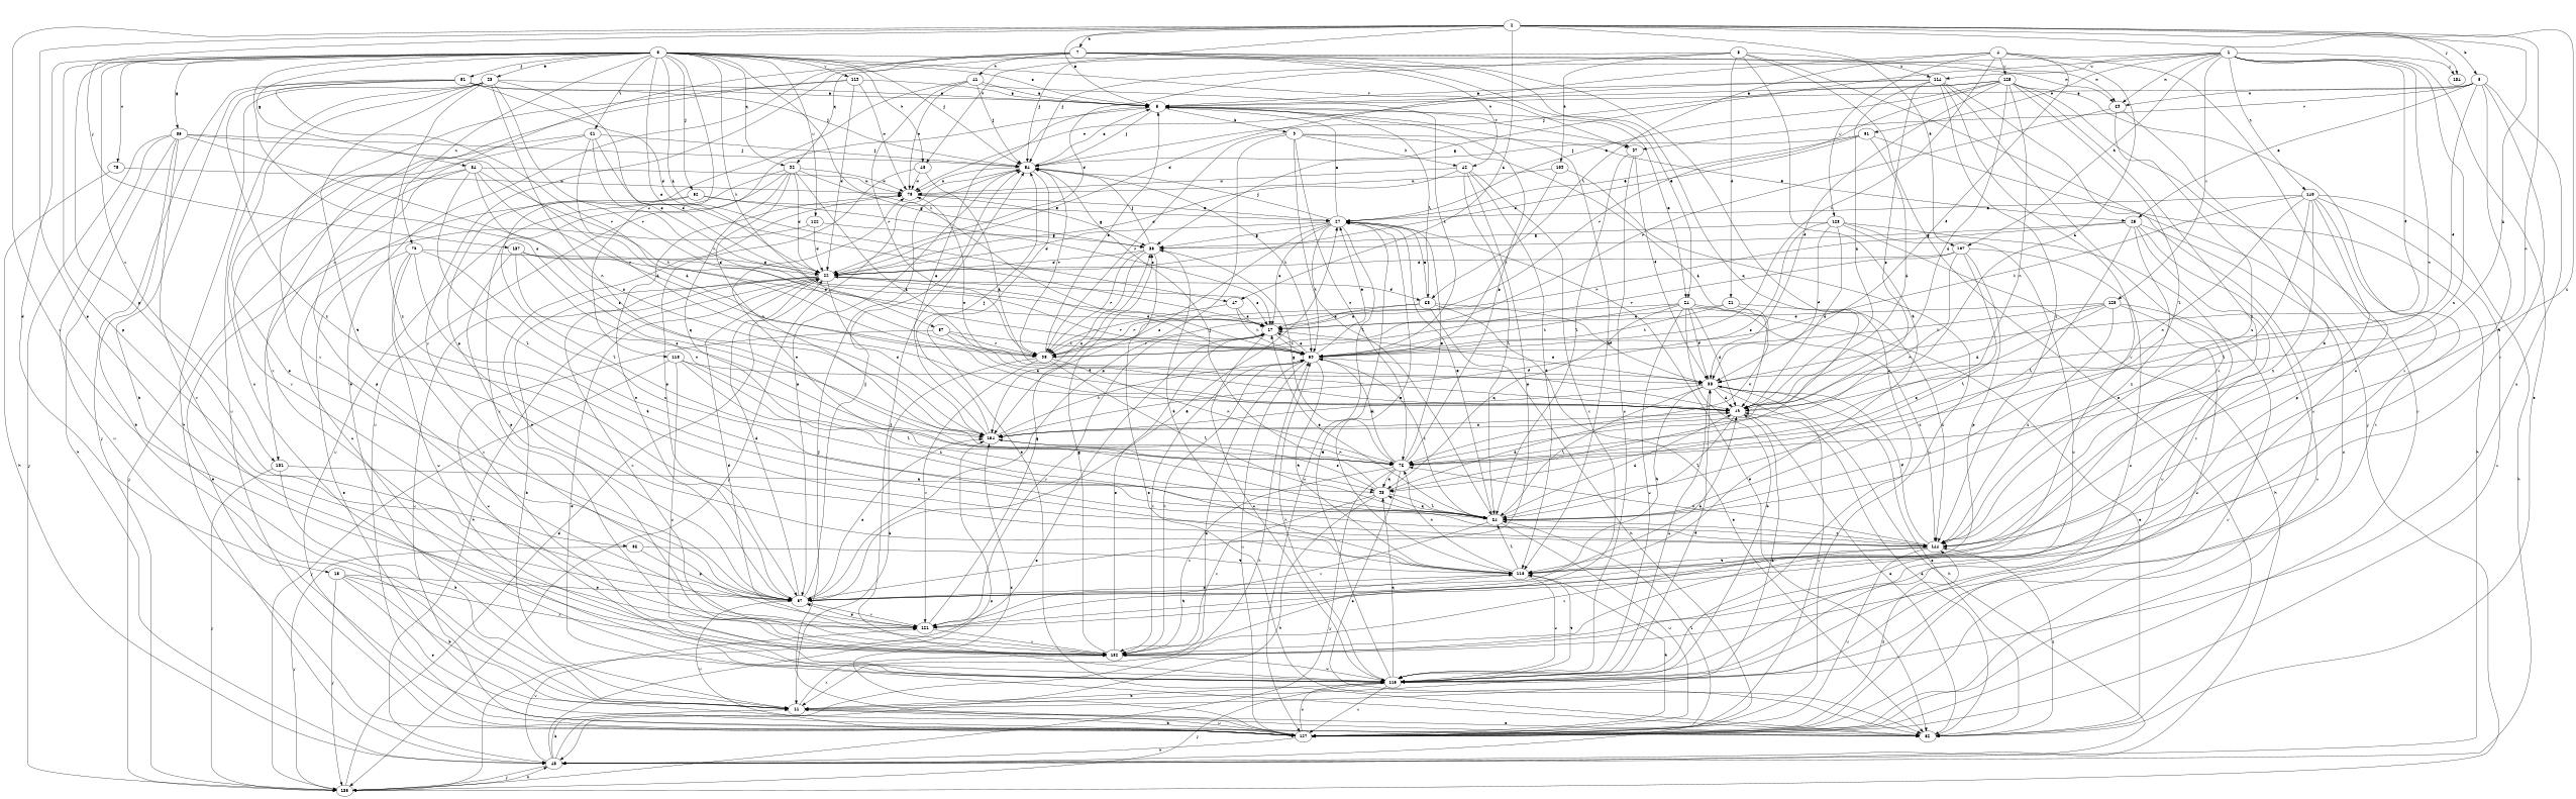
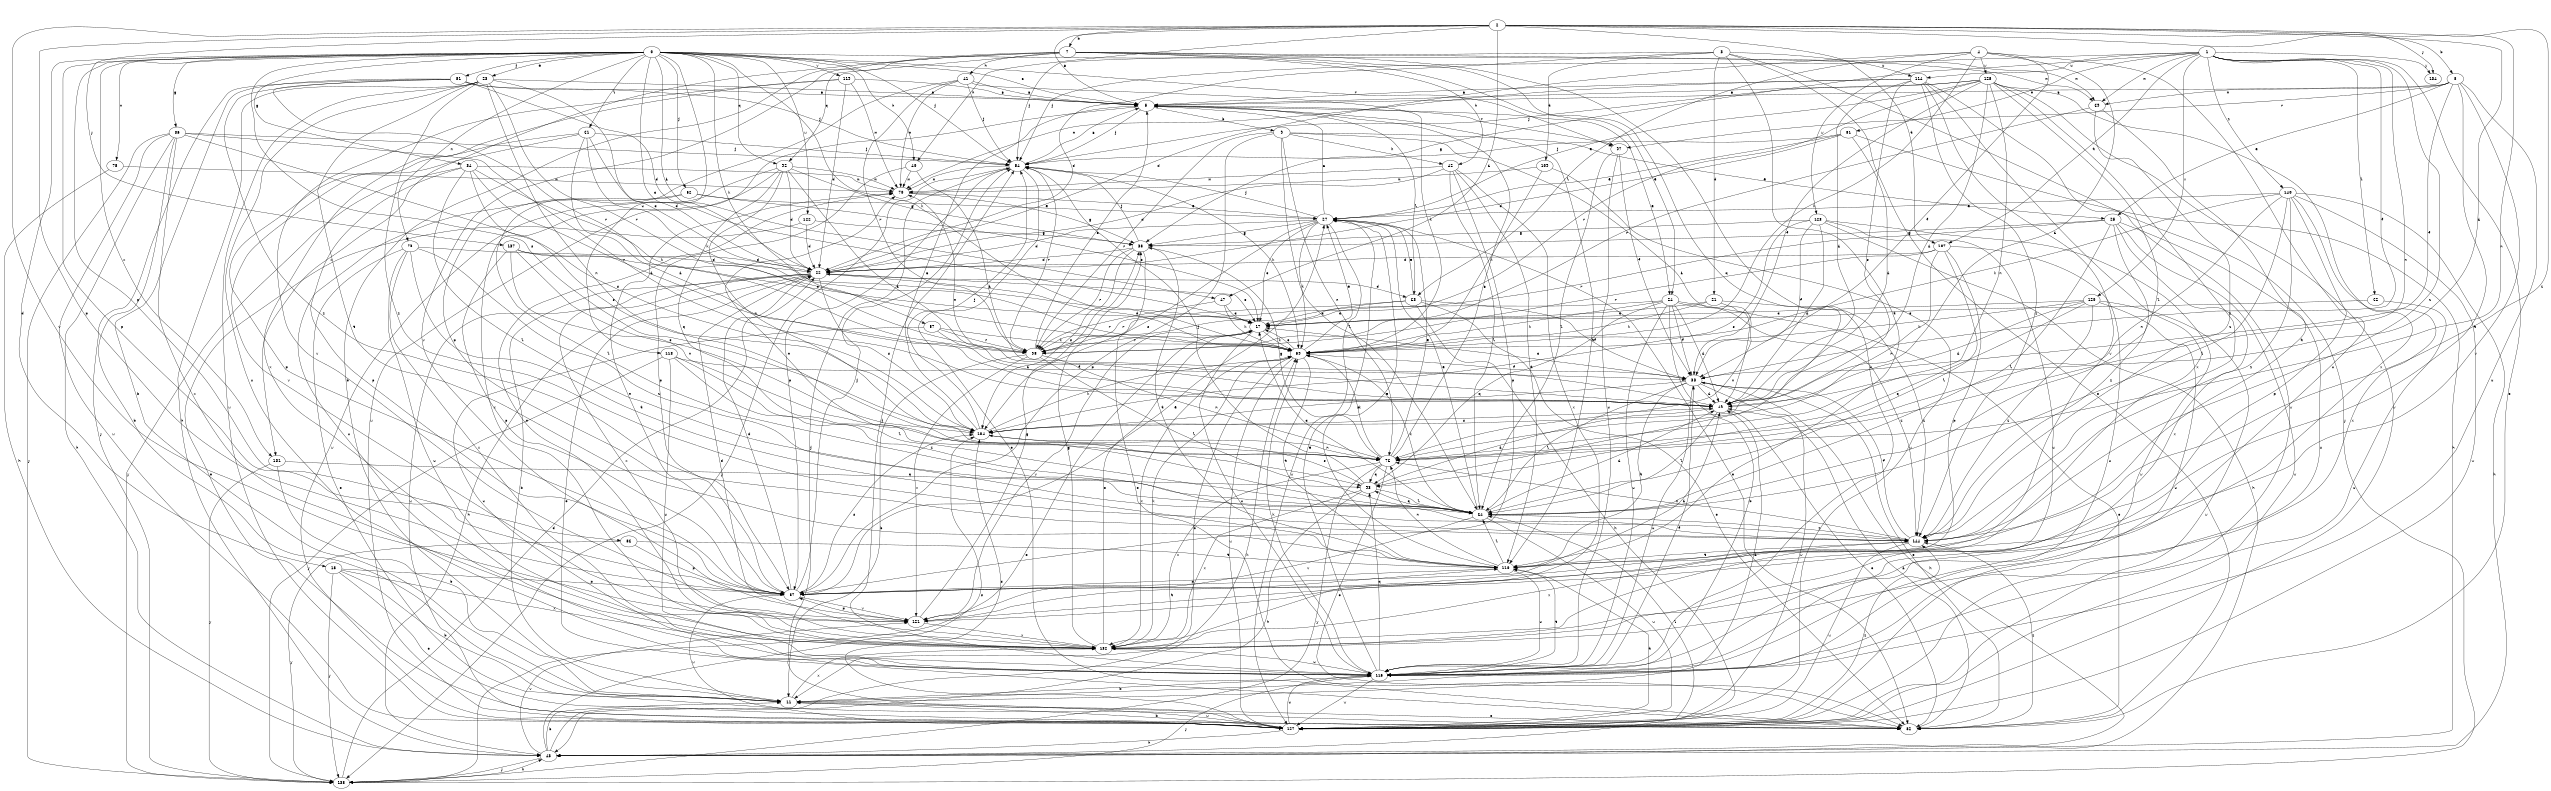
  strict digraph {
    fontname="DejaVu Sans Mono"
    node [fontname="DejaVu Sans Mono"]
    edge [fontname="DejaVu Sans Mono"]
    0
    5
    17
    18
    23
    34
    35
    40
    47
    51
    52
    54
    57
    59
    61
    69
    73
    75
    86
    87
    92
    97
    104
    113
    119
    122
    131
    110
    63
    9
    24
    127
    121
    115
    98
    82
    138
    11
    132
    76
    144
    43
    64
    70
    49
    22
    27
    33
    38
    93
    1
+   62
    81
    107
    114
    120
    134
    140
    2
    7
    8
    137
    41
    42
    25
    3
    21
    109
    4
    123
    125
    0 -> 5 [label=a]
    0 -> 17 [label=c]
    0 -> 18 [label=d]
    0 -> 23 [label=e]
    0 -> 34 [label=g]
    0 -> 35 [label=g]
    0 -> 40 [label=h]
    0 -> 47 [label=i]
    0 -> 51 [label=j]
    0 -> 52 [label=j]
    0 -> 54 [label=j]
    0 -> 57 [label=k]
    0 -> 59 [label=k]
    0 -> 61 [label=l]
    0 -> 69 [label=m]
    0 -> 73 [label=n]
    0 -> 75 [label=n]
    0 -> 86 [label=p]
    0 -> 87 [label=p]
    0 -> 92 [label=q]
    0 -> 97 [label=r]
    0 -> 104 [label=s]
    0 -> 113 [label=u]
    0 -> 119 [label=v]
    0 -> 122 [label=w]
    0 -> 131 [label=x]
    5 -> 54 [label=j]
    5 -> 97 [label=r]
    5 -> 110 [label=t]
    5 -> 63 [label=l]
    5 -> 9 [label=b]
    5 -> 24 [label=e]
    5 -> 127 [label=w]
    17 -> 59 [label=k]
    17 -> 121 [label=v]
    17 -> 115 [label=u]
    17 -> 98 [label=r]
    18 -> 87 [label=p]
    18 -> 82 [label=o]
    18 -> 138 [label=y]
    18 -> 11 [label=b]
    18 -> 132 [label=x]
    23 -> 5 [label=a]
    23 -> 17 [label=c]
    23 -> 110 [label=t]
    23 -> 127 [label=w]
    23 -> 115 [label=u]
    23 -> 98 [label=r]
    23 -> 76 [label=n]
    23 -> 144 [label=z]
    23 -> 43 [label=h]
    34 -> 59 [label=k]
    34 -> 87 [label=p]
    34 -> 104 [label=s]
    34 -> 98 [label=r]
    34 -> 138 [label=y]
    34 -> 64 [label=l]
    34 -> 70 [label=m]
    35 -> 54 [label=j]
    35 -> 104 [label=s]
    35 -> 127 [label=w]
    35 -> 138 [label=y]
    35 -> 11 [label=b]
    35 -> 132 [label=x]
    35 -> 43 [label=h]
    35 -> 49 [label=i]
    40 -> 87 [label=p]
    40 -> 70 [label=m]
    40 -> 49 [label=i]
    47 -> 17 [label=c]
    47 -> 59 [label=k]
    47 -> 98 [label=r]
    51 -> 5 [label=a]
    51 -> 54 [label=j]
    51 -> 98 [label=r]
    51 -> 138 [label=y]
    51 -> 11 [label=b]
    51 -> 144 [label=z]
    51 -> 22 [label=d]
    52 -> 17 [label=c]
    52 -> 115 [label=u]
    52 -> 64 [label=l]
    52 -> 27 [label=e]
    54 -> 5 [label=a]
    54 -> 59 [label=k]
    54 -> 87 [label=p]
    54 -> 98 [label=r]
    54 -> 82 [label=o]
    54 -> 138 [label=y]
    54 -> 70 [label=m]
    57 -> 59 [label=k]
    57 -> 115 [label=u]
    57 -> 98 [label=r]
    57 -> 49 [label=i]
    59 -> 17 [label=c]
    59 -> 110 [label=t]
    59 -> 127 [label=w]
    59 -> 11 [label=b]
    59 -> 132 [label=x]
    59 -> 22 [label=d]
    59 -> 27 [label=e]
    59 -> 33 [label=f]
    61 -> 54 [label=j]
    61 -> 59 [label=k]
    61 -> 87 [label=p]
    61 -> 121 [label=v]
    61 -> 49 [label=i]
    61 -> 22 [label=d]
    69 -> 110 [label=t]
    69 -> 98 [label=r]
    69 -> 144 [label=z]
    73 -> 110 [label=t]
    73 -> 115 [label=u]
    73 -> 82 [label=o]
    73 -> 132 [label=x]
    73 -> 144 [label=z]
    73 -> 22 [label=d]
    75 -> 43 [label=h]
    75 -> 70 [label=m]
    86 -> 87 [label=p]
    86 -> 110 [label=t]
    86 -> 138 [label=y]
    87 -> 54 [label=j]
    87 -> 104 [label=s]
    87 -> 127 [label=w]
    87 -> 121 [label=v]
    87 -> 70 [label=m]
    87 -> 49 [label=i]
    87 -> 22 [label=d]
    87 -> 27 [label=e]
    92 -> 127 [label=w]
    92 -> 132 [label=x]
    92 -> 76 [label=n]
    92 -> 70 [label=m]
    92 -> 49 [label=i]
    92 -> 22 [label=d]
    92 -> 38 [label=g]
    92 -> 93 [label=q]
    97 -> 115 [label=u]
    97 -> 64 [label=l]
    97 -> 33 [label=f]
    104 -> 5 [label=a]
    104 -> 54 [label=j]
    104 -> 59 [label=k]
    104 -> 76 [label=n]
    113 -> 115 [label=u]
    113 -> 138 [label=y]
    113 -> 144 [label=z]
    113 -> 64 [label=l]
    113 -> 33 [label=f]
    119 -> 5 [label=a]
    119 -> 121 [label=v]
    119 -> 132 [label=x]
    119 -> 70 [label=m]
    119 -> 22 [label=d]
    122 -> 82 [label=o]
    122 -> 22 [label=d]
    122 -> 38 [label=g]
    131 -> 138 [label=y]
    131 -> 11 [label=b]
    131 -> 93 [label=q]
    110 -> 87 [label=p]
    110 -> 115 [label=u]
    110 -> 76 [label=n]
    110 -> 64 [label=l]
    110 -> 27 [label=e]
    63 -> 17 [label=c]
    63 -> 98 [label=r]
    63 -> 82 [label=o]
    63 -> 43 [label=h]
    63 -> 27 [label=e]
    63 -> 33 [label=f]
    9 -> 87 [label=p]
    9 -> 98 [label=r]
    9 -> 76 [label=n]
    9 -> 64 [label=l]
    9 -> 49 [label=i]
    9 -> 42 [label=h]
    9 -> 25 [label=e]
    24 -> 17 [label=c]
    24 -> 59 [label=k]
    24 -> 115 [label=u]
    24 -> 82 [label=o]
    24 -> 11 [label=b]
    24 -> 144 [label=z]
    24 -> 49 [label=i]
    24 -> 33 [label=f]
    24 -> 93 [label=q]
    127 -> 54 [label=j]
    127 -> 104 [label=s]
    127 -> 110 [label=t]
    127 -> 115 [label=u]
    127 -> 11 [label=b]
    127 -> 144 [label=z]
    127 -> 43 [label=h]
    127 -> 64 [label=l]
    121 -> 87 [label=p]
    121 -> 110 [label=t]
    121 -> 132 [label=x]
    121 -> 38 [label=g]
    115 -> 54 [label=j]
    115 -> 59 [label=k]
    115 -> 110 [label=t]
    115 -> 127 [label=w]
    115 -> 138 [label=y]
    115 -> 11 [label=b]
    115 -> 27 [label=e]
    115 -> 33 [label=f]
    115 -> 93 [label=q]
    98 -> 5 [label=a]
    98 -> 121 [label=v]
    98 -> 11 [label=b]
    98 -> 76 [label=n]
    98 -> 64 [label=l]
    82 -> 144 [label=z]
    82 -> 49 [label=i]
    138 -> 17 [label=c]
    138 -> 43 [label=h]
    138 -> 22 [label=d]
    11 -> 127 [label=w]
    11 -> 82 [label=o]
    11 -> 132 [label=x]
    11 -> 49 [label=i]
    132 -> 17 [label=c]
    132 -> 59 [label=k]
    132 -> 115 [label=u]
    132 -> 70 [label=m]
    132 -> 22 [label=d]
    132 -> 38 [label=g]
    76 -> 5 [label=a]
    76 -> 59 [label=k]
    76 -> 82 [label=o]
    76 -> 138 [label=y]
    76 -> 132 [label=x]
    76 -> 27 [label=e]
    76 -> 38 [label=g]
    76 -> 93 [label=q]
    144 -> 110 [label=t]
    144 -> 127 [label=w]
    144 -> 132 [label=x]
    144 -> 76 [label=n]
    144 -> 33 [label=f]
    43 -> 59 [label=k]
    43 -> 104 [label=s]
    43 -> 121 [label=v]
    43 -> 138 [label=y]
    43 -> 11 [label=b]
    64 -> 17 [label=c]
    64 -> 59 [label=k]
    64 -> 127 [label=w]
    64 -> 121 [label=v]
    64 -> 144 [label=z]
    64 -> 70 [label=m]
    64 -> 49 [label=i]
    64 -> 27 [label=e]
    64 -> 93 [label=q]
    70 -> 27 [label=e]
    70 -> 38 [label=g]
    49 -> 104 [label=s]
    49 -> 82 [label=o]
    49 -> 64 [label=l]
    49 -> 70 [label=m]
    22 -> 17 [label=c]
    22 -> 104 [label=s]
    22 -> 63 [label=d]
    22 -> 127 [label=w]
    22 -> 82 [label=o]
    22 -> 11 [label=b]
    22 -> 132 [label=x]
    22 -> 43 [label=h]
    27 -> 5 [label=a]
    27 -> 17 [label=c]
    27 -> 54 [label=j]
    27 -> 59 [label=k]
    27 -> 104 [label=s]
    27 -> 127 [label=w]
    27 -> 82 [label=o]
    27 -> 22 [label=d]
    27 -> 38 [label=g]
    33 -> 17 [label=c]
    33 -> 104 [label=s]
    33 -> 110 [label=t]
    33 -> 127 [label=w]
    33 -> 115 [label=u]
    33 -> 82 [label=o]
    33 -> 43 [label=h]
    33 -> 64 [label=l]
    33 -> 49 [label=i]
    38 -> 54 [label=j]
    38 -> 104 [label=s]
    38 -> 110 [label=t]
    38 -> 98 [label=r]
    38 -> 82 [label=o]
    38 -> 22 [label=d]
    93 -> 54 [label=j]
    93 -> 104 [label=s]
    93 -> 132 [label=x]
    93 -> 43 [label=h]
    93 -> 64 [label=l]
    93 -> 49 [label=i]
    1 -> 54 [label=j]
    1 -> 69 [label=m]
    1 -> 82 [label=o]
    1 -> 76 [label=n]
    1 -> 144 [label=z]
    1 -> 33 [label=f]
    1 -> 38 [label=g]
+   1 -> 62 [label=l]
    1 -> 81 [label=o]
    1 -> 107 [label=t]
    1 -> 114 [label=u]
    1 -> 120 [label=v]
    1 -> 134 [label=y]
    1 -> 140 [label=z]
+   62 -> 17 [label=c]
+   62 -> 115 [label=u]
    81 -> 54 [label=j]
    81 -> 43 [label=h]
    81 -> 49 [label=i]
    81 -> 22 [label=d]
    81 -> 27 [label=e]
    107 -> 87 [label=p]
    107 -> 115 [label=u]
    107 -> 98 [label=r]
    107 -> 76 [label=n]
    107 -> 64 [label=l]
    107 -> 22 [label=d]
    114 -> 5 [label=a]
    114 -> 104 [label=s]
    114 -> 127 [label=w]
    114 -> 121 [label=v]
    114 -> 132 [label=x]
    114 -> 144 [label=z]
    114 -> 70 [label=m]
    114 -> 49 [label=i]
    120 -> 17 [label=c]
    120 -> 59 [label=k]
    120 -> 127 [label=w]
    120 -> 115 [label=u]
    120 -> 144 [label=z]
    120 -> 49 [label=i]
    120 -> 93 [label=q]
    140 -> 59 [label=k]
    140 -> 87 [label=p]
    140 -> 127 [label=w]
    140 -> 132 [label=x]
    140 -> 76 [label=n]
    140 -> 144 [label=z]
    140 -> 43 [label=h]
    140 -> 64 [label=l]
    140 -> 27 [label=e]
    2 -> 5 [label=a]
    2 -> 40 [label=h]
    2 -> 47 [label=i]
    2 -> 87 [label=p]
    2 -> 121 [label=v]
    2 -> 76 [label=n]
    2 -> 144 [label=z]
    2 -> 49 [label=i]
    2 -> 107 [label=t]
    2 -> 134 [label=y]
    2 -> 7 [label=b]
    2 -> 8 [label=b]
    2 -> 137 [label=y]
    7 -> 69 [label=m]
    7 -> 92 [label=q]
    7 -> 131 [label=x]
    7 -> 24 [label=e]
    7 -> 121 [label=v]
    7 -> 115 [label=u]
    7 -> 11 [label=b]
    7 -> 93 [label=q]
    7 -> 41 [label=h]
    7 -> 42 [label=h]
    8 -> 5 [label=a]
    8 -> 69 [label=m]
    8 -> 97 [label=r]
    8 -> 110 [label=t]
    8 -> 121 [label=v]
    8 -> 115 [label=u]
    8 -> 33 [label=f]
    8 -> 25 [label=e]
    137 -> 17 [label=c]
    137 -> 87 [label=p]
    137 -> 104 [label=s]
    137 -> 76 [label=n]
    137 -> 22 [label=d]
    41 -> 5 [label=a]
    41 -> 54 [label=j]
    41 -> 59 [label=k]
    41 -> 87 [label=p]
    41 -> 98 [label=r]
    41 -> 70 [label=m]
    42 -> 87 [label=p]
    42 -> 110 [label=t]
    42 -> 132 [label=x]
    42 -> 64 [label=l]
    42 -> 70 [label=m]
    42 -> 22 [label=d]
    25 -> 127 [label=w]
    25 -> 115 [label=u]
    25 -> 98 [label=r]
    25 -> 132 [label=x]
    25 -> 144 [label=z]
    25 -> 64 [label=l]
    25 -> 38 [label=g]
    3 -> 54 [label=j]
    3 -> 110 [label=t]
    3 -> 82 [label=o]
    3 -> 138 [label=y]
    3 -> 22 [label=d]
    3 -> 114 [label=u]
    3 -> 21 [label=d]
    3 -> 109 [label=t]
    21 -> 17 [label=c]
    21 -> 59 [label=k]
    21 -> 76 [label=n]
    21 -> 144 [label=z]
    109 -> 59 [label=k]
    109 -> 127 [label=w]
    109 -> 70 [label=m]
    4 -> 59 [label=k]
    4 -> 63 [label=l]
    4 -> 115 [label=u]
    4 -> 49 [label=i]
    4 -> 22 [label=d]
    4 -> 33 [label=f]
    4 -> 123 [label=w]
    4 -> 125 [label=w]
    123 -> 104 [label=s]
    123 -> 127 [label=w]
    123 -> 115 [label=u]
    123 -> 43 [label=h]
    123 -> 49 [label=i]
    123 -> 33 [label=f]
    123 -> 38 [label=g]
    125 -> 5 [label=a]
    125 -> 54 [label=j]
    125 -> 127 [label=w]
    125 -> 98 [label=r]
    125 -> 132 [label=x]
    125 -> 76 [label=n]
    125 -> 144 [label=z]
    125 -> 64 [label=l]
    125 -> 49 [label=i]
    125 -> 27 [label=e]
    125 -> 33 [label=f]
  }
